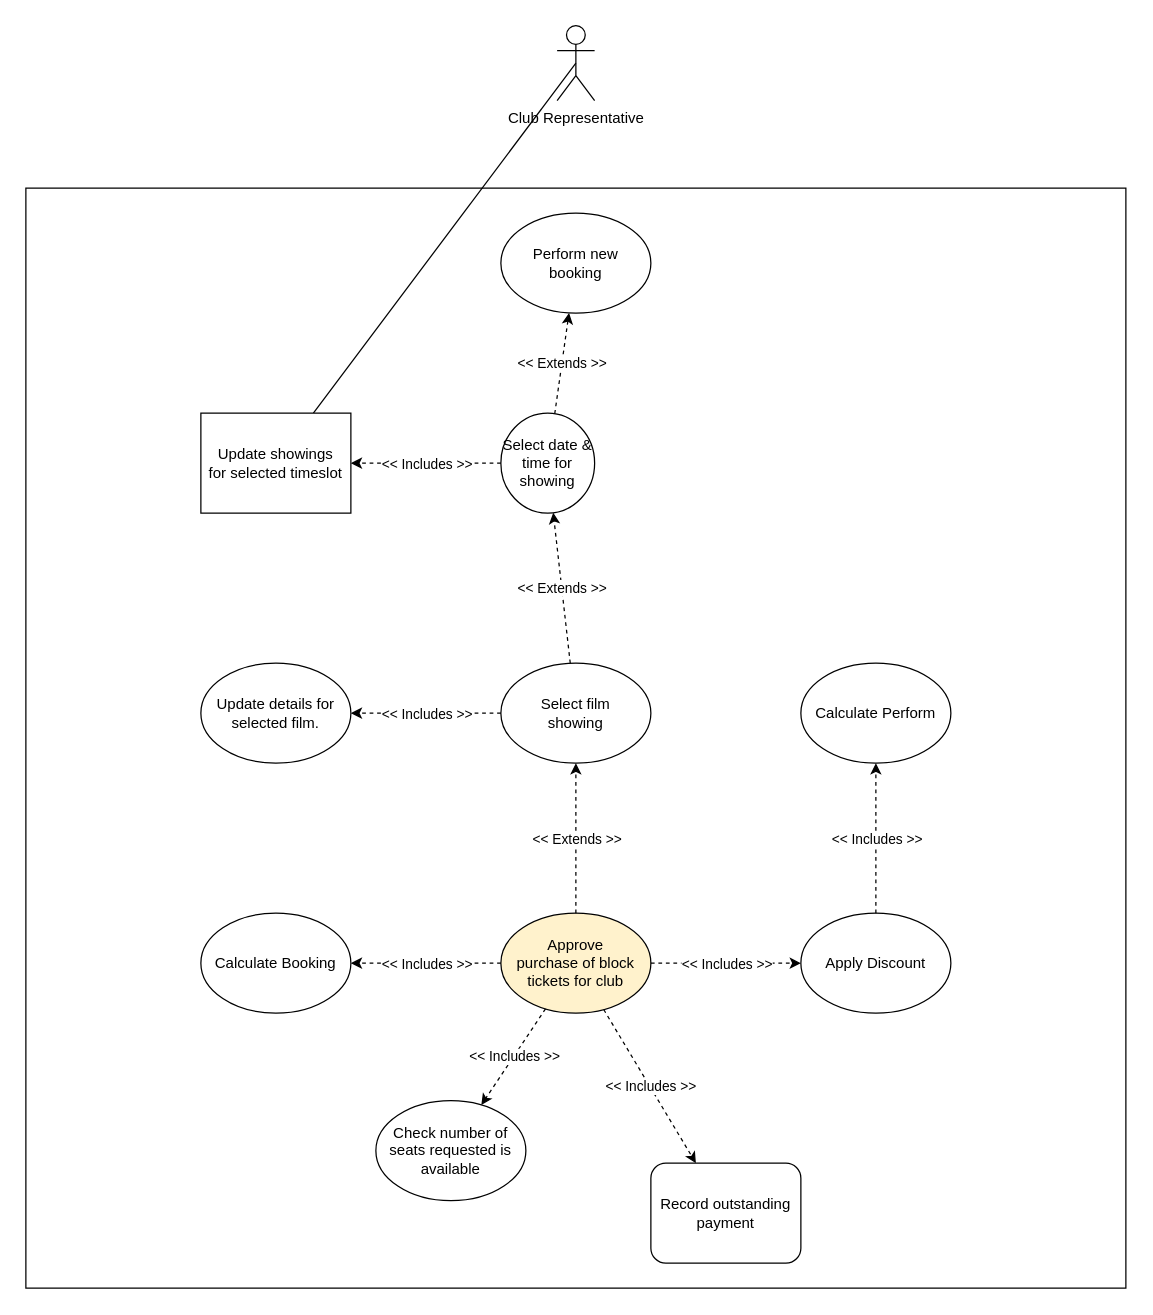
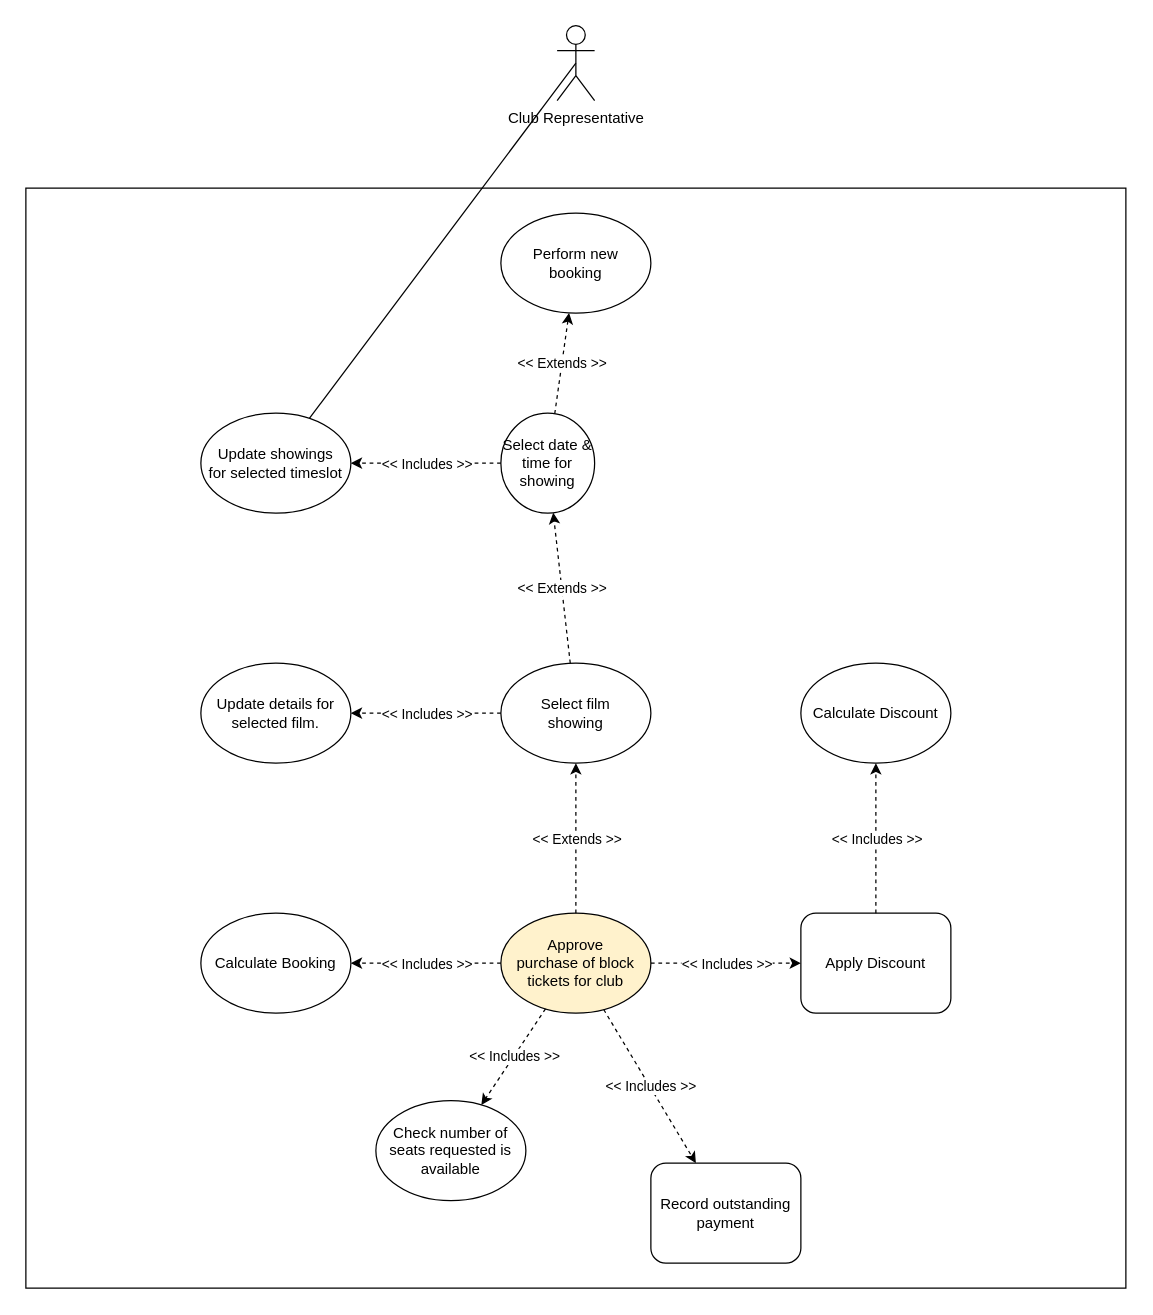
  <mxCell id="0" />
  <mxCell id="1" parent="0" />
  <mxCell id="2" value="" style="whiteSpace=wrap;html=1;aspect=fixed;" vertex="1" parent="1"><mxGeometry x="20" y="150" width="880" height="880" as="geometry" /></mxCell>
  <mxCell id="3" value="Club Representative" style="shape=umlActor;verticalLabelPosition=bottom;verticalAlign=top;html=1;outlineConnect=0;" parent="1" vertex="1"><mxGeometry x="445" y="20" width="30" height="60" as="geometry" /></mxCell>
  <mxCell id="4" value="Approve &lt;br&gt;purchase of block tickets for club" style="ellipse;whiteSpace=wrap;html=1;fillColor=#fff2cc;" parent="1" vertex="1"><mxGeometry x="400" y="730" width="120" height="80" as="geometry" /></mxCell>
  <mxCell id="5" value="" style="endArrow=none;html=1;strokeColor=#000000;exitX=0.5;exitY=0.5;exitDx=0;exitDy=0;exitPerimeter=0;" parent="1" source="3" target="12" edge="1"><mxGeometry width="50" height="50" relative="1" as="geometry"><mxPoint x="825" y="140" as="sourcePoint" /><mxPoint x="575" y="50" as="targetPoint" /></mxGeometry></mxCell>
- <mxCell id="6" value="Apply Discount" style="ellipse;whiteSpace=wrap;html=1;" parent="1" vertex="1"><mxGeometry x="640" y="730" width="120" height="80" as="geometry" /></mxCell>
+ <mxCell id="6" value="Apply Discount" style="whiteSpace=wrap;html=1;rounded=1;" parent="1" vertex="1"><mxGeometry x="640" y="730" width="120" height="80" as="geometry" /></mxCell>
  <mxCell id="7" value="Perform new&lt;br&gt;booking" style="ellipse;whiteSpace=wrap;html=1;" parent="1" vertex="1"><mxGeometry x="400" y="170" width="120" height="80" as="geometry" /></mxCell>
  <mxCell id="8" value="Select date &amp;amp; &lt;br&gt;time for showing" style="ellipse;whiteSpace=wrap;html=1;" parent="1" vertex="1"><mxGeometry x="400" y="330" width="75" height="80" as="geometry" /></mxCell>
  <mxCell id="9" value="Select film&lt;br&gt;showing" style="ellipse;whiteSpace=wrap;html=1;" parent="1" vertex="1"><mxGeometry x="400" y="530" width="120" height="80" as="geometry" /></mxCell>
  <mxCell id="10" value="" style="endArrow=classic;html=1;strokeColor=#000000;dashed=1;" parent="1" source="8" target="7" edge="1"><mxGeometry relative="1" as="geometry"><mxPoint x="590" y="615" as="sourcePoint" /><mxPoint x="590" y="495" as="targetPoint" /><Array as="points" /></mxGeometry></mxCell>
  <mxCell id="11" value="&amp;lt;&amp;lt; Extends &amp;gt;&amp;gt;" style="edgeLabel;resizable=0;html=1;align=center;verticalAlign=middle;" parent="10" connectable="0" vertex="1"><mxGeometry relative="1" as="geometry" /></mxCell>
- <mxCell id="12" value="Update showings&lt;br&gt;for selected timeslot" style="whiteSpace=wrap;html=1;rounded=0;" parent="1" vertex="1"><mxGeometry x="160" y="330" width="120" height="80" as="geometry" /></mxCell>
+ <mxCell id="12" value="Update showings&lt;br&gt;for selected timeslot" style="ellipse;whiteSpace=wrap;html=1;" parent="1" vertex="1"><mxGeometry x="160" y="330" width="120" height="80" as="geometry" /></mxCell>
  <mxCell id="13" value="" style="endArrow=classic;html=1;strokeColor=#000000;dashed=1;" parent="1" source="8" target="12" edge="1"><mxGeometry relative="1" as="geometry"><mxPoint x="330" y="480" as="sourcePoint" /><mxPoint x="756.718" y="306.718" as="targetPoint" /><Array as="points" /></mxGeometry></mxCell>
  <mxCell id="14" value="&amp;lt;&amp;lt; Includes &amp;gt;&amp;gt;" style="edgeLabel;resizable=0;html=1;align=center;verticalAlign=middle;" parent="13" connectable="0" vertex="1"><mxGeometry relative="1" as="geometry" /></mxCell>
  <mxCell id="15" value="" style="endArrow=classic;html=1;strokeColor=#000000;dashed=1;" parent="1" source="9" target="8" edge="1"><mxGeometry relative="1" as="geometry"><mxPoint x="470" y="340" as="sourcePoint" /><mxPoint x="470" y="220" as="targetPoint" /><Array as="points" /></mxGeometry></mxCell>
  <mxCell id="16" value="&amp;lt;&amp;lt; Extends &amp;gt;&amp;gt;" style="edgeLabel;resizable=0;html=1;align=center;verticalAlign=middle;" parent="15" connectable="0" vertex="1"><mxGeometry relative="1" as="geometry" /></mxCell>
  <mxCell id="17" value="Update details for&lt;br&gt;selected film." style="ellipse;whiteSpace=wrap;html=1;" parent="1" vertex="1"><mxGeometry x="160" y="530" width="120" height="80" as="geometry" /></mxCell>
  <mxCell id="18" value="" style="endArrow=classic;html=1;strokeColor=#000000;dashed=1;" parent="1" source="9" target="17" edge="1"><mxGeometry relative="1" as="geometry"><mxPoint x="290" y="380" as="sourcePoint" /><mxPoint x="350" y="690" as="targetPoint" /><Array as="points" /></mxGeometry></mxCell>
  <mxCell id="19" value="&amp;lt;&amp;lt; Includes &amp;gt;&amp;gt;" style="edgeLabel;resizable=0;html=1;align=center;verticalAlign=middle;" parent="18" connectable="0" vertex="1"><mxGeometry relative="1" as="geometry" /></mxCell>
  <mxCell id="20" value="" style="endArrow=classic;html=1;strokeColor=#000000;dashed=1;" parent="1" source="4" target="9" edge="1"><mxGeometry relative="1" as="geometry"><mxPoint x="459.5" y="790" as="sourcePoint" /><mxPoint x="459.5" y="670" as="targetPoint" /><Array as="points" /></mxGeometry></mxCell>
  <mxCell id="21" value="&amp;lt;&amp;lt; Extends &amp;gt;&amp;gt;" style="edgeLabel;resizable=0;html=1;align=center;verticalAlign=middle;" parent="20" connectable="0" vertex="1"><mxGeometry relative="1" as="geometry" /></mxCell>
  <mxCell id="22" value="Calculate Booking" style="ellipse;whiteSpace=wrap;html=1;" parent="1" vertex="1"><mxGeometry x="160" y="730" width="120" height="80" as="geometry" /></mxCell>
  <mxCell id="23" value="" style="endArrow=classic;html=1;strokeColor=#000000;dashed=1;" parent="1" source="4" target="22" edge="1"><mxGeometry relative="1" as="geometry"><mxPoint x="290" y="580" as="sourcePoint" /><mxPoint x="320" y="850" as="targetPoint" /><Array as="points" /></mxGeometry></mxCell>
  <mxCell id="24" value="&amp;lt;&amp;lt; Includes &amp;gt;&amp;gt;" style="edgeLabel;resizable=0;html=1;align=center;verticalAlign=middle;" parent="23" connectable="0" vertex="1"><mxGeometry relative="1" as="geometry" /></mxCell>
  <mxCell id="25" value="Check number of seats requested is available" style="ellipse;whiteSpace=wrap;html=1;" parent="1" vertex="1"><mxGeometry x="300" y="880" width="120" height="80" as="geometry" /></mxCell>
  <mxCell id="26" value="" style="endArrow=classic;html=1;strokeColor=#000000;dashed=1;" parent="1" source="4" target="25" edge="1"><mxGeometry relative="1" as="geometry"><mxPoint x="723.802" y="1005.325" as="sourcePoint" /><mxPoint x="680" y="850" as="targetPoint" /><Array as="points" /></mxGeometry></mxCell>
  <mxCell id="27" value="&amp;lt;&amp;lt; Includes &amp;gt;&amp;gt;" style="edgeLabel;resizable=0;html=1;align=center;verticalAlign=middle;" parent="26" connectable="0" vertex="1"><mxGeometry relative="1" as="geometry" /></mxCell>
  <mxCell id="28" value="" style="endArrow=classic;html=1;strokeColor=#000000;dashed=1;" parent="1" source="4" target="6" edge="1"><mxGeometry relative="1" as="geometry"><mxPoint x="930" y="1020" as="sourcePoint" /><mxPoint x="810" y="1020" as="targetPoint" /><Array as="points" /></mxGeometry></mxCell>
  <mxCell id="29" value="&amp;lt;&amp;lt; Includes &amp;gt;&amp;gt;" style="edgeLabel;resizable=0;html=1;align=center;verticalAlign=middle;" parent="28" connectable="0" vertex="1"><mxGeometry relative="1" as="geometry" /></mxCell>
  <mxCell id="30" value="Record outstanding&lt;br&gt;payment" style="whiteSpace=wrap;html=1;rounded=1;" parent="1" vertex="1"><mxGeometry x="520" y="930" width="120" height="80" as="geometry" /></mxCell>
  <mxCell id="31" value="" style="endArrow=classic;html=1;strokeColor=#000000;dashed=1;" parent="1" source="4" target="30" edge="1"><mxGeometry relative="1" as="geometry"><mxPoint x="530" y="780" as="sourcePoint" /><mxPoint x="650" y="780" as="targetPoint" /><Array as="points" /></mxGeometry></mxCell>
  <mxCell id="32" value="&amp;lt;&amp;lt; Includes &amp;gt;&amp;gt;" style="edgeLabel;resizable=0;html=1;align=center;verticalAlign=middle;" parent="31" connectable="0" vertex="1"><mxGeometry relative="1" as="geometry" /></mxCell>
- <mxCell id="33" value="Calculate Perform" style="ellipse;whiteSpace=wrap;html=1;" parent="1" vertex="1"><mxGeometry x="640" y="530" width="120" height="80" as="geometry" /></mxCell>
+ <mxCell id="33" value="Calculate Discount" style="ellipse;whiteSpace=wrap;html=1;" parent="1" vertex="1"><mxGeometry x="640" y="530" width="120" height="80" as="geometry" /></mxCell>
  <mxCell id="34" value="" style="endArrow=classic;html=1;strokeColor=#000000;dashed=1;" parent="1" source="6" target="33" edge="1"><mxGeometry relative="1" as="geometry"><mxPoint x="530" y="780" as="sourcePoint" /><mxPoint x="650" y="780" as="targetPoint" /><Array as="points" /></mxGeometry></mxCell>
  <mxCell id="35" value="&amp;lt;&amp;lt; Includes &amp;gt;&amp;gt;" style="edgeLabel;resizable=0;html=1;align=center;verticalAlign=middle;" parent="34" connectable="0" vertex="1"><mxGeometry relative="1" as="geometry" /></mxCell>
